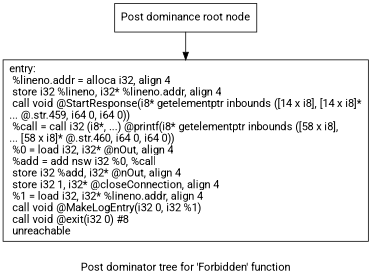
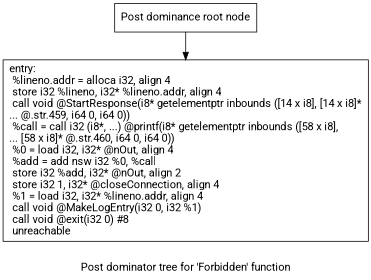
  digraph {
    label="Post dominator tree for 'Forbidden' function"
    fontname=Roboto
    node [shape=record fontname=Roboto]
    n1 [label="{Post dominance root node}"]
-   n2 [label="{entry:\l  %lineno.addr = alloca i32, align 4\l  store i32 %lineno, i32* %lineno.addr, align 4\l  call void @StartResponse(i8* getelementptr inbounds ([14 x i8], [14 x i8]*\l... @.str.459, i64 0, i64 0))\l  %call = call i32 (i8*, ...) @printf(i8* getelementptr inbounds ([58 x i8],\l... [58 x i8]* @.str.460, i64 0, i64 0))\l  %0 = load i32, i32* @nOut, align 4\l  %add = add nsw i32 %0, %call\l  store i32 %add, i32* @nOut, align 4\l  store i32 1, i32* @closeConnection, align 4\l  %1 = load i32, i32* %lineno.addr, align 4\l  call void @MakeLogEntry(i32 0, i32 %1)\l  call void @exit(i32 0) #8\l  unreachable\l}"]
+   n2 [label="{entry:\l  %lineno.addr = alloca i32, align 4\l  store i32 %lineno, i32* %lineno.addr, align 4\l  call void @StartResponse(i8* getelementptr inbounds ([14 x i8], [14 x i8]*\l... @.str.459, i64 0, i64 0))\l  %call = call i32 (i8*, ...) @printf(i8* getelementptr inbounds ([58 x i8],\l... [58 x i8]* @.str.460, i64 0, i64 0))\l  %0 = load i32, i32* @nOut, align 4\l  %add = add nsw i32 %0, %call\l  store i32 %add, i32* @nOut, align 2\l  store i32 1, i32* @closeConnection, align 4\l  %1 = load i32, i32* %lineno.addr, align 4\l  call void @MakeLogEntry(i32 0, i32 %1)\l  call void @exit(i32 0) #8\l  unreachable\l}"]
    n1 -> n2 [fontname=Roboto]
  }
